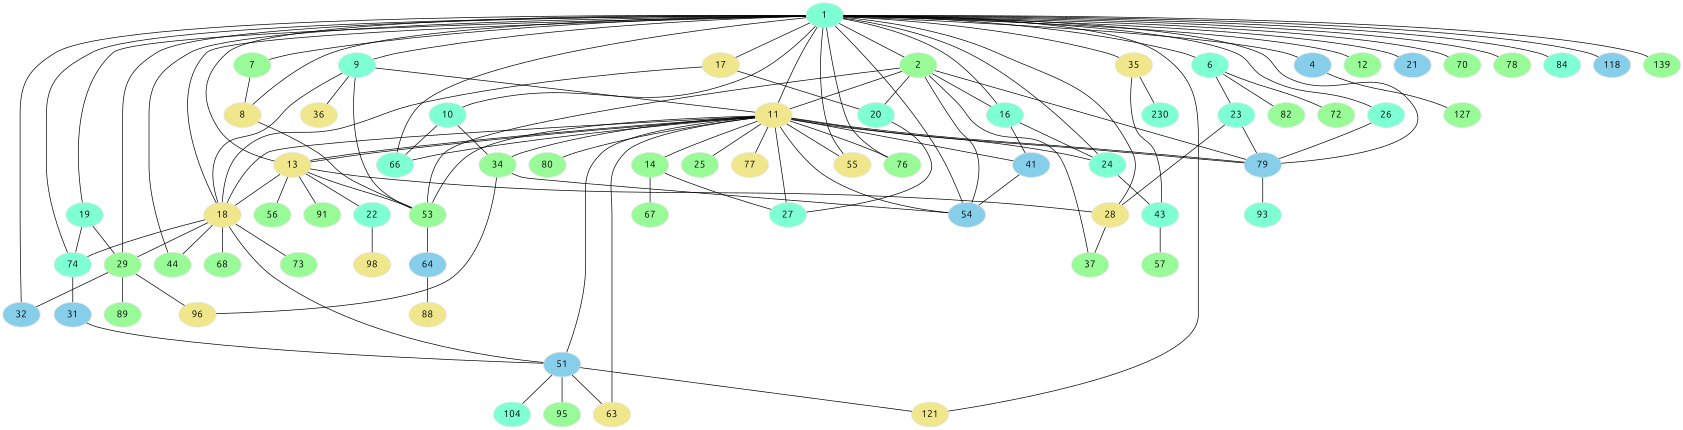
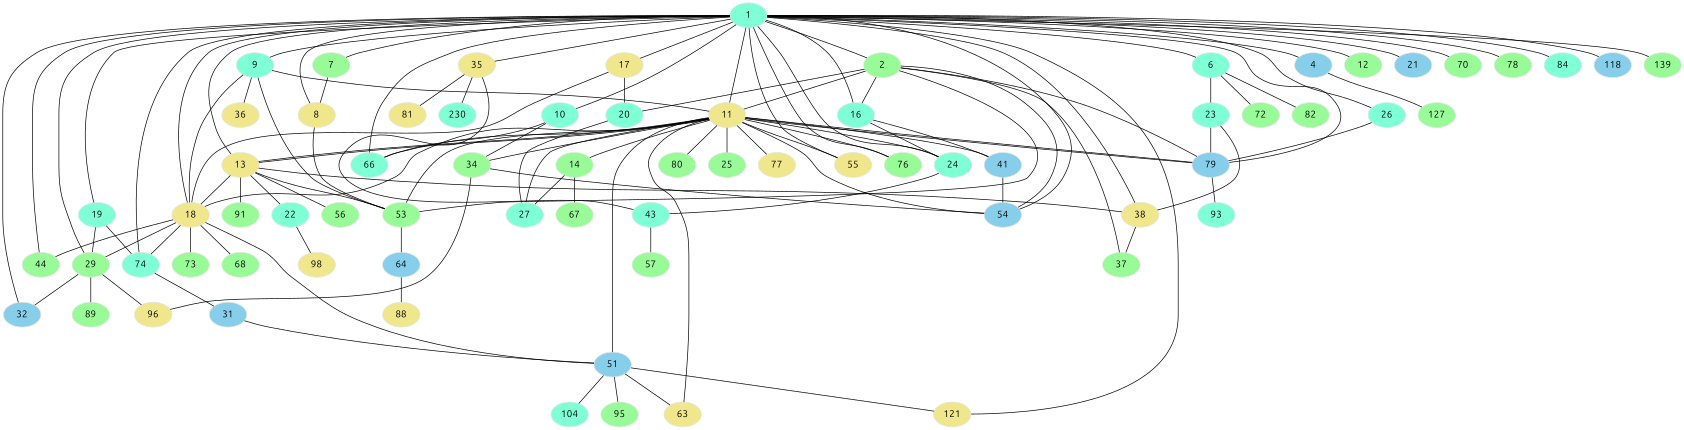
  graph {
    fontname=Ubuntu
    node [color=gray90 fillcolor=palegreen fontname=Ubuntu style=filled]
    edge [fontname=Ubuntu]
    1 [fillcolor=aquamarine super="+3"]
    2 [super="+15+58+114+115+128"]
    4 [fillcolor=skyblue]
    6 [fillcolor=aquamarine]
    7
    8 [fillcolor=khaki super="+61"]
    9 [fillcolor=aquamarine super="+137+42"]
    10 [fillcolor=aquamarine super="+73"]
    11 [fillcolor=khaki super="+71+39+38"]
    12
    13 [fillcolor=khaki super="+90+92"]
    16 [fillcolor=aquamarine super="+30+119"]
    17 [fillcolor=khaki super="+138+142"]
    18 [fillcolor=khaki super="+60"]
    19 [fillcolor=aquamarine super="+125"]
    21 [fillcolor=skyblue]
    26 [fillcolor=aquamarine]
-   28 [fillcolor=khaki]
+   28 [fillcolor=khaki label=38]
    29
    32 [fillcolor=skyblue]
    35 [fillcolor=khaki]
    44
    54 [fillcolor=skyblue super="+87"]
    55 [fillcolor=khaki]
    66 [fillcolor=aquamarine super="+83+108"]
    70
    74 [fillcolor=aquamarine super="+135+109"]
    76
    78
    79 [fillcolor=skyblue super="+111"]
    84 [fillcolor=aquamarine]
    118 [fillcolor=skyblue]
    121 [fillcolor=khaki]
    139
    24 [fillcolor=aquamarine]
    20 [fillcolor=aquamarine]
    37
    53 [super="+141"]
    127
    23 [fillcolor=aquamarine]
    72
    82
    36 [fillcolor=khaki]
    34
    14
    25
    27 [fillcolor=aquamarine super="+105"]
    41 [fillcolor=skyblue super="+49"]
    51 [fillcolor=skyblue]
    63 [fillcolor=khaki]
    77 [fillcolor=khaki]
    80
    22 [fillcolor=aquamarine]
    56
    91 [super="+131"]
    n56 [label=73]
    68
    89
    96 [fillcolor=khaki super="+97"]
    43 [fillcolor=aquamarine]
+   81 [fillcolor=khaki]
    n62 [fillcolor=aquamarine label=230]
    57
    31 [fillcolor=skyblue super="+47"]
    93 [fillcolor=aquamarine super="+117"]
    64 [fillcolor=skyblue]
    67
    95
    104 [fillcolor=aquamarine]
    98 [fillcolor=khaki]
    88 [fillcolor=khaki]
    1 -- 2 [weight=3]
    1 -- 4
    1 -- 6 [weight=3]
    1 -- 7
    1 -- 8
    1 -- 9
    1 -- 10
    1 -- 11 [weight=7]
    1 -- 12
    1 -- 13 [weight=3]
    1 -- 16 [weight=4]
    1 -- 17
    1 -- 18
    1 -- 19
    1 -- 21
    1 -- 26
    1 -- 28 [weight=2]
    1 -- 29
    1 -- 32
    1 -- 35
    1 -- 44 [weight=2]
    1 -- 54
    1 -- 55
    1 -- 66 [weight=3]
    1 -- 70
    1 -- 74 [weight=2]
    1 -- 76
    1 -- 78
    1 -- 79
    1 -- 84
    1 -- 118
    1 -- 121
    1 -- 139
    1 -- 24
    2 -- 11
    2 -- 16
    2 -- 54
    2 -- 79
    2 -- 20
    2 -- 37
    2 -- 53 [weight=2]
    4 -- 127
    6 -- 23
    6 -- 72
    6 -- 82
    7 -- 8
    8 -- 53
    9 -- 11
    9 -- 18
    9 -- 53
    9 -- 36
    10 -- 66
    10 -- 34
    11 -- 13 [weight=2]
    11 -- 13
    11 -- 18 [weight=3]
    11 -- 54
    11 -- 55
    11 -- 66
    11 -- 76
    11 -- 79 [weight=2]
    11 -- 79
    11 -- 24
    11 -- 53
    11 -- 34
    11 -- 14
    11 -- 25
    11 -- 27
    11 -- 41
    11 -- 51
    11 -- 63
    11 -- 77
    11 -- 80
    13 -- 18
    13 -- 28
    13 -- 53
    13 -- 22
    13 -- 56
    13 -- 91
    16 -- 24
    16 -- 41
    17 -- 18
    17 -- 20
    18 -- 29 [weight=2]
    18 -- 44
    18 -- 74
    18 -- 51
    18 -- n56
    18 -- 68
    19 -- 29
    19 -- 74
    26 -- 79
    28 -- 37
    29 -- 32
    29 -- 89
    29 -- 96
    35 -- 43
+   35 -- 81
    35 -- n62
    74 -- 31
    79 -- 93
    24 -- 43
    20 -- 27
    53 -- 64
    23 -- 28
    23 -- 79
    34 -- 54
    34 -- 96
    14 -- 27
    14 -- 67
    41 -- 54
    51 -- 121
    51 -- 63
    51 -- 95
    51 -- 104
    22 -- 98
    43 -- 57
    31 -- 51
    64 -- 88
  }
